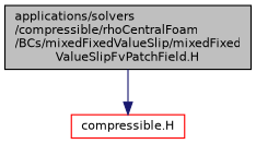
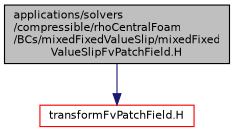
  digraph {
    node [fontname=Helvetica fontsize=10 shape=record]
    n1 [color=black fillcolor=grey75 fontcolor=black height=0.2 label="applications/solvers\l/compressible/rhoCentralFoam\l/BCs/mixedFixedValueSlip/mixedFixed\lValueSlipFvPatchField.H" style=filled width=0.4]
-   n2 [color=red height=0.2 label="compressible.H" width=0.4]
+   n2 [color=red height=0.2 label="transformFvPatchField.H" width=0.4]
    n1 -> n2 [color=midnightblue fontname=Helvetica fontsize=10 labelfontname=Helvetica labelfontsize=10 style=solid]
  }
